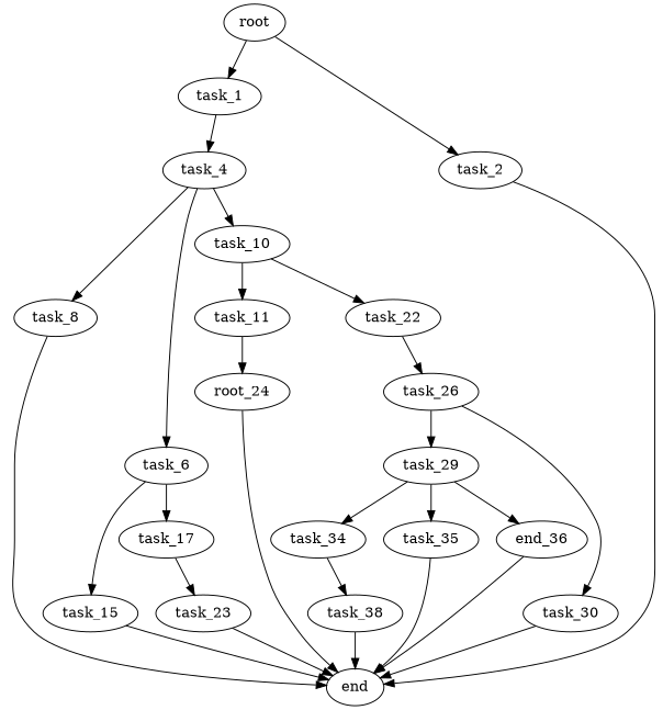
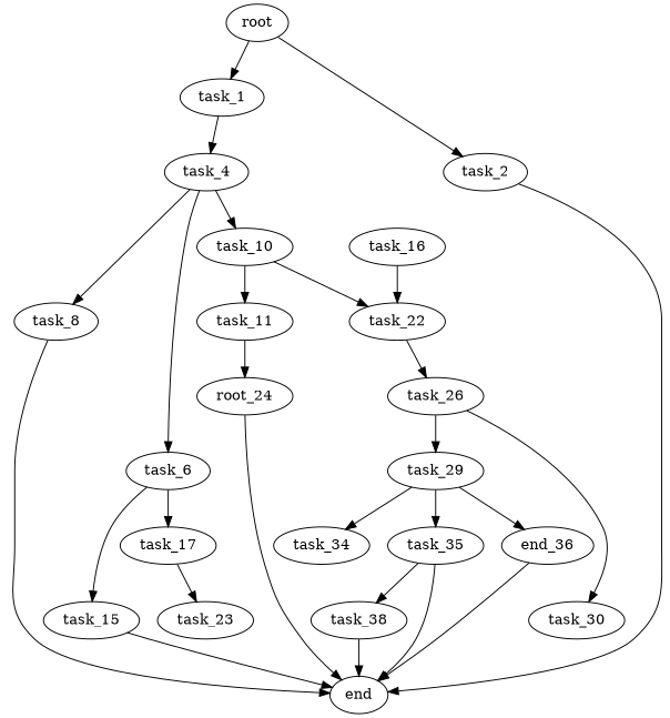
  digraph {
    root
    task_1
    task_2
    task_4
    end
    task_8
    n7 [label=task_6]
    task_10
    task_15
    task_17
    n11 [label=task_11]
    task_22
    task_23
+   task_16
    n15 [label=root_24]
    task_26
    task_29
    task_30
    task_34
    task_35
    n21 [label=end_36]
    task_38
    root -> task_1
    root -> task_2
    task_1 -> task_4
    task_2 -> end
    task_4 -> task_8
    task_4 -> n7
    task_4 -> task_10
    task_8 -> end
    n7 -> task_15
    n7 -> task_17
    task_10 -> n11
    task_10 -> task_22
    task_15 -> end
    task_17 -> task_23
    n11 -> n15
    task_22 -> task_26
-   task_23 -> end
+   task_16 -> task_22
    n15 -> end
    task_26 -> task_29
    task_26 -> task_30
    task_29 -> task_34
    task_29 -> task_35
    task_29 -> n21
-   task_30 -> end
-   task_34 -> task_38
+   task_35 -> task_38
    task_35 -> end
    n21 -> end
    task_38 -> end
  }
